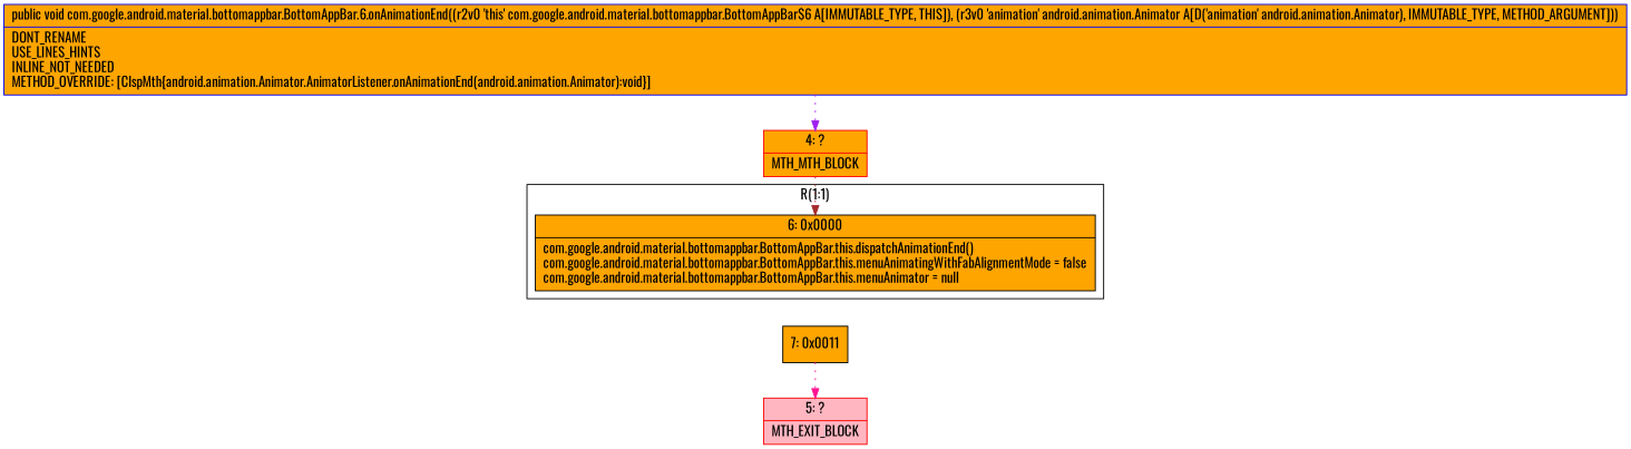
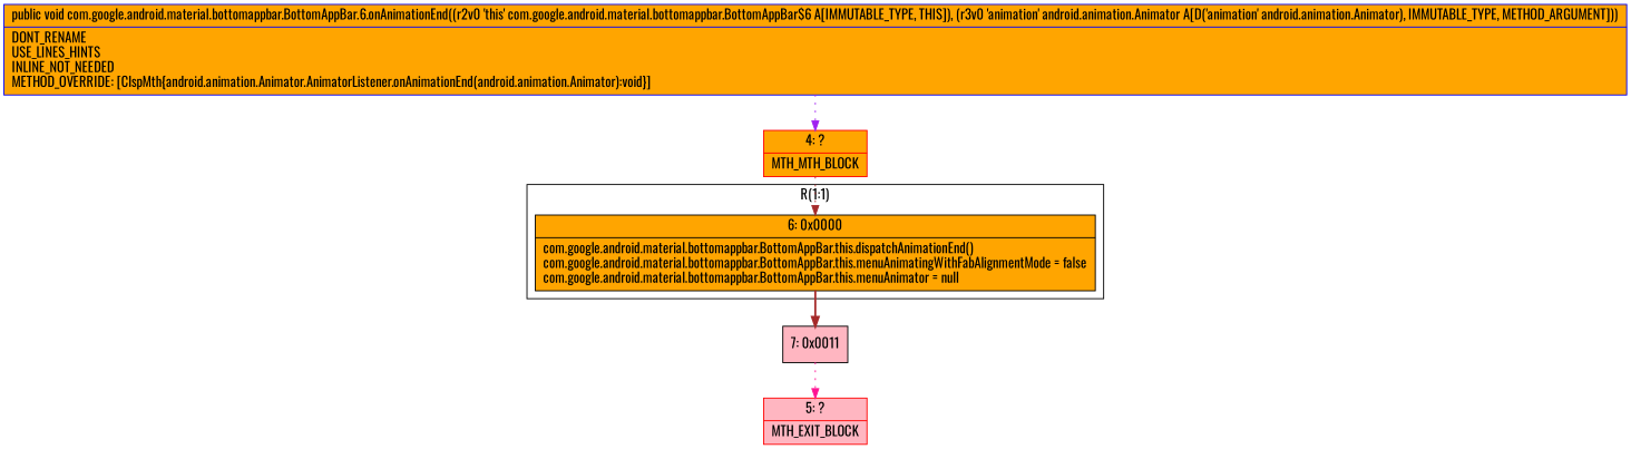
  digraph {
    fontname=Oswald
    node [color=black fillcolor=orange fontname=Oswald shape=record style=filled]
    edge [color=brown fontname=Oswald style=dotted]
    n1 [label="{6\:\ 0x0000|com.google.android.material.bottomappbar.BottomAppBar.this.dispatchAnimationEnd()\lcom.google.android.material.bottomappbar.BottomAppBar.this.menuAnimatingWithFabAlignmentMode = false\lcom.google.android.material.bottomappbar.BottomAppBar.this.menuAnimator = null\l}"]
-   n2 [label="{7\:\ 0x0011}"]
+   n2 [fillcolor=lightpink label="{7\:\ 0x0011}"]
    n3 [color=red fillcolor=lightpink label="{5\:\ ?|MTH_EXIT_BLOCK\l}"]
    n4 [color=red label="{4\:\ ?|MTH_MTH_BLOCK\l}"]
    n5 [color=blue label="{public void com.google.android.material.bottomappbar.BottomAppBar.6.onAnimationEnd((r2v0 'this' com.google.android.material.bottomappbar.BottomAppBar$6 A[IMMUTABLE_TYPE, THIS]), (r3v0 'animation' android.animation.Animator A[D('animation' android.animation.Animator), IMMUTABLE_TYPE, METHOD_ARGUMENT]))  | DONT_RENAME\lUSE_LINES_HINTS\lINLINE_NOT_NEEDED\lMETHOD_OVERRIDE: [ClspMth\{android.animation.Animator.AnimatorListener.onAnimationEnd(android.animation.Animator):void\}]\l}"]
    subgraph cluster_1 {
      label="R(1:1)"
      n1
    }
+   n1 -> n2 [style=bold]
    n2 -> n3 [color=deeppink]
    n4 -> n1
    n5 -> n4 [color=purple]
  }
